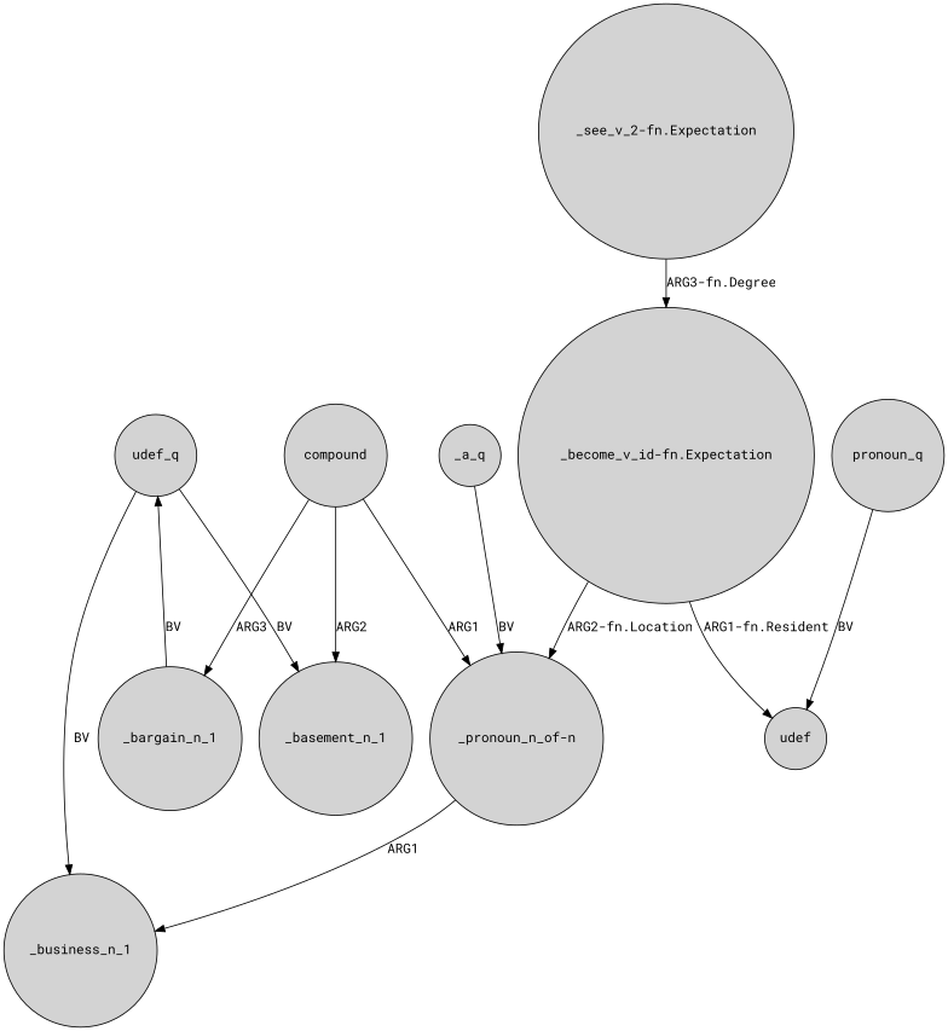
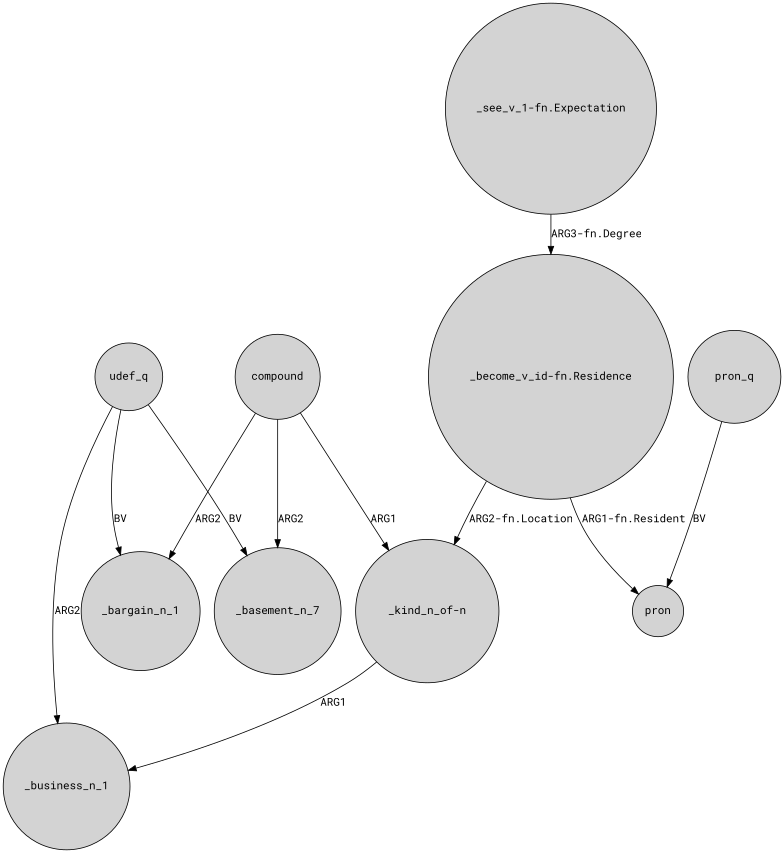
  digraph {
    fontname="Roboto Mono"
    node [fontname="Roboto Mono" shape=circle style=filled]
    edge [fontname="Roboto Mono"]
-   "_become_v_id-fn.Residence" [label="_become_v_id-fn.Expectation"]
-   "_kind_n_of-n" [label="_pronoun_n_of-n"]
-   pron [label=udef]
+   "_become_v_id-fn.Residence"
+   "_kind_n_of-n"
+   pron
    _business_n_1
-   "_see_v_1-fn.Expectation" [label="_see_v_2-fn.Expectation"]
+   "_see_v_1-fn.Expectation"
    udef_q
-   _basement_n_1
+   _basement_n_1 [label=_basement_n_7]
    _bargain_n_1
    compound
-   _a_q
-   pronoun_q
+   pronoun_q [label=pron_q]
    "_become_v_id-fn.Residence" -> "_kind_n_of-n" [label="ARG2-fn.Location"]
    "_become_v_id-fn.Residence" -> pron [label="ARG1-fn.Resident"]
    "_kind_n_of-n" -> _business_n_1 [label=ARG1]
    "_see_v_1-fn.Expectation" -> "_become_v_id-fn.Residence" [label="ARG3-fn.Degree"]
-   udef_q -> _business_n_1 [label=BV]
+   udef_q -> _business_n_1 [label=ARG2]
    udef_q -> _basement_n_1 [label=BV]
-   _bargain_n_1 -> udef_q [label=BV]
+   udef_q -> _bargain_n_1 [label=BV]
    compound -> "_kind_n_of-n" [label=ARG1]
    compound -> _basement_n_1 [label=ARG2]
-   compound -> _bargain_n_1 [label=ARG3]
-   _a_q -> "_kind_n_of-n" [label=BV]
+   compound -> _bargain_n_1 [label=ARG2]
    pronoun_q -> pron [label=BV]
  }
